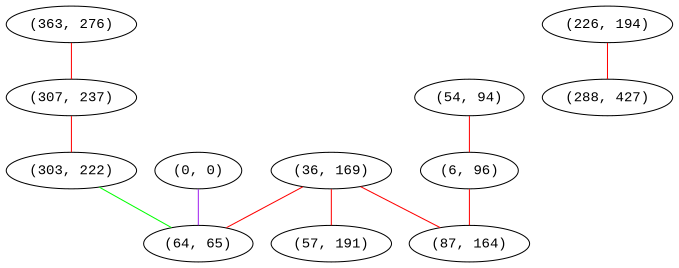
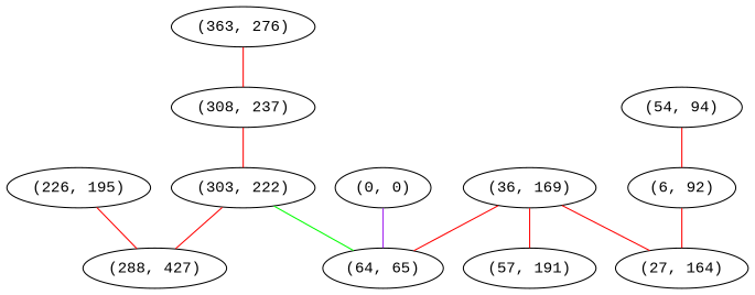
  graph {
    fontname="Liberation Mono"
    node [fontname="Liberation Mono"]
    edge [color=red fontname="Liberation Mono" weight=1]
    "(363, 276)"
-   "(307, 237)"
+   "(307, 237)" [label="(308, 237)"]
    n3 [label="(303, 222)"]
    n4 [label="(57, 191)"]
    n5 [label="(288, 427)"]
    n6 [label="(64, 65)"]
    "(0, 0)"
    "(36, 169)"
-   "(27, 164)" [label="(87, 164)"]
+   "(27, 164)"
    n10 [label="(54, 94)"]
-   "(6, 96)"
-   "(226, 195)" [label="(226, 194)"]
+   "(6, 96)" [label="(6, 92)"]
+   "(226, 195)"
    "(363, 276)" -- "(307, 237)"
    "(307, 237)" -- n3
+   n3 -- n5
    n3 -- n6 [color=green weight=2]
    "(0, 0)" -- n6 [color=purple weight=4]
    "(36, 169)" -- n4
    "(36, 169)" -- n6
    "(36, 169)" -- "(27, 164)"
    n10 -- "(6, 96)"
    "(6, 96)" -- "(27, 164)"
    "(226, 195)" -- n5
  }
